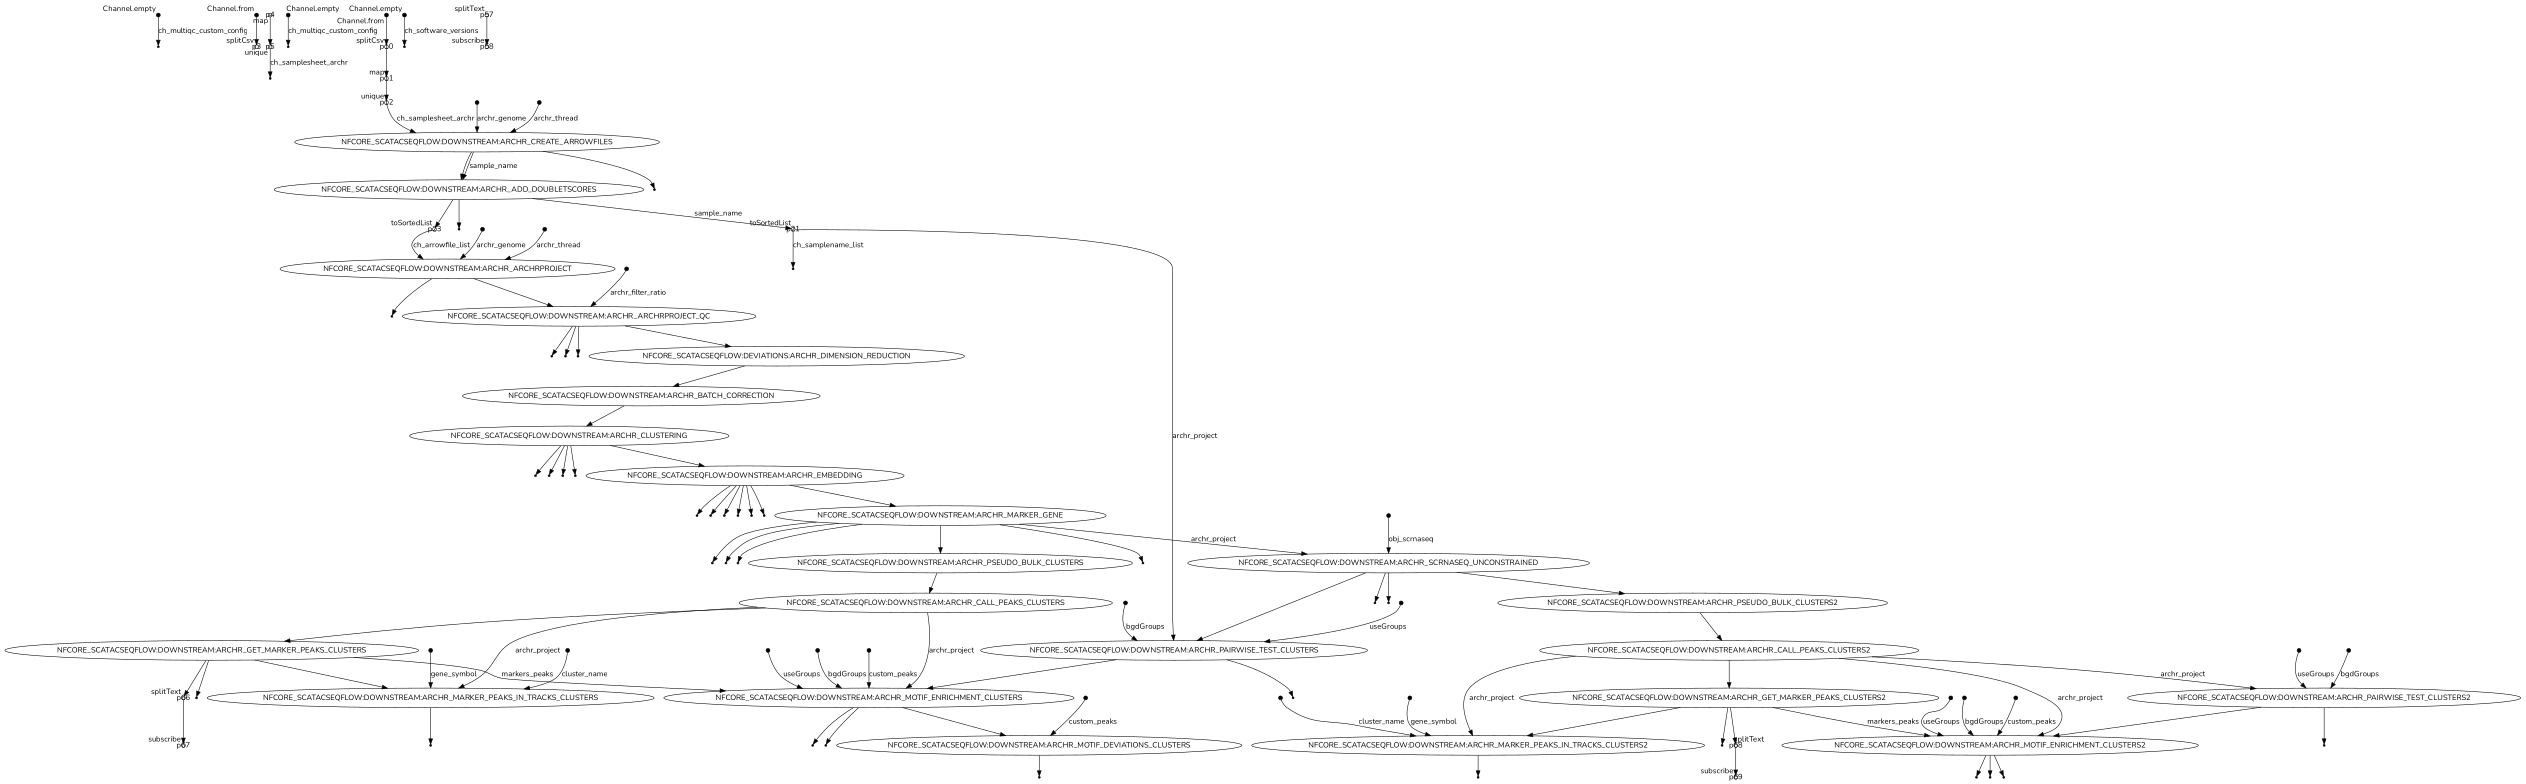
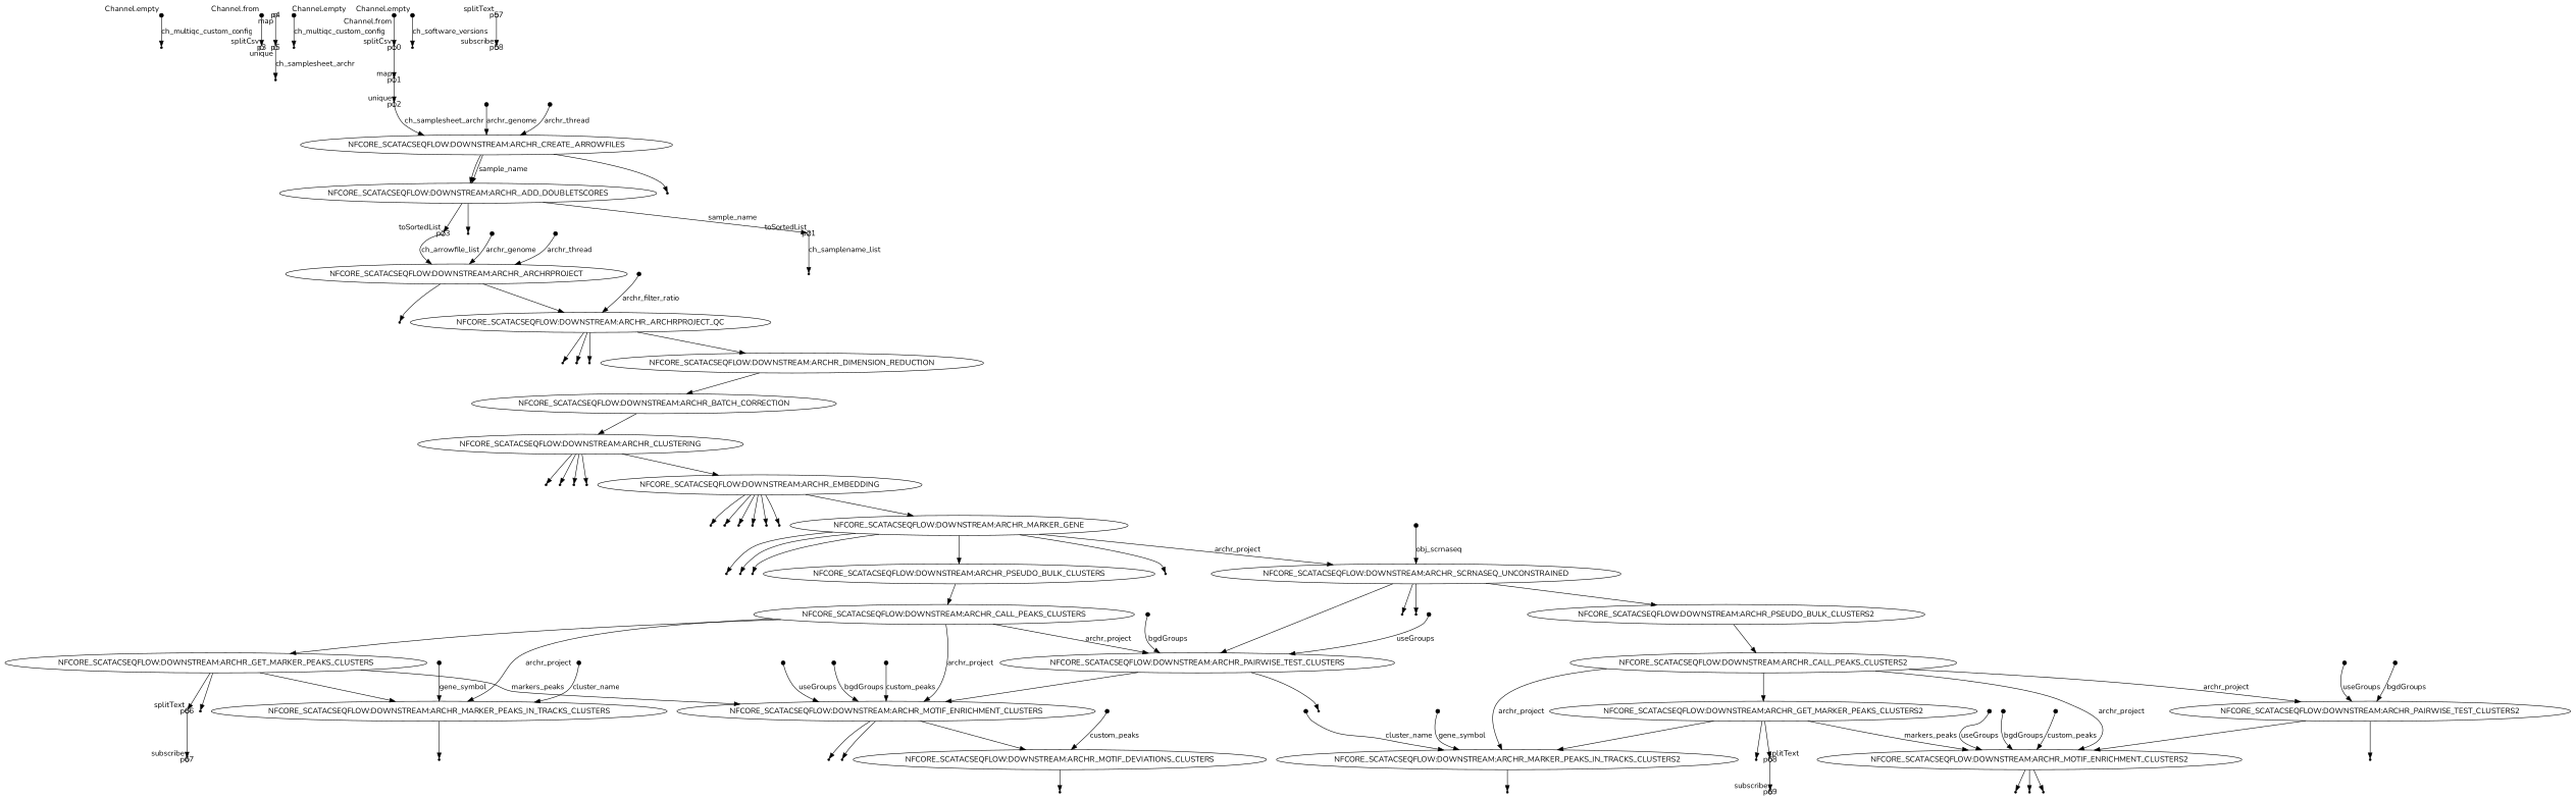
  digraph {
    fontname=Nunito
    node [fontname=Nunito shape=point]
    edge [fontname=Nunito]
    p0 [fixedsize=true width=0.1 xlabel="Channel.empty"]
    p1
    p2 [fixedsize=true width=0.1 xlabel="Channel.from"]
    p3 [fixedsize=true shape=circle width=0.1 xlabel=splitCsv]
    p4 [fixedsize=true shape=circle width=0.1 xlabel=map]
    p5 [fixedsize=true shape=circle width=0.1 xlabel=unique]
    p6
    p7 [fixedsize=true width=0.1 xlabel="Channel.empty"]
    p8
    p9 [fixedsize=true width=0.1 xlabel="Channel.from"]
    p10 [fixedsize=true shape=circle width=0.1 xlabel=splitCsv]
    p11 [fixedsize=true shape=circle width=0.1 xlabel=map]
    p12 [fixedsize=true shape=circle width=0.1 xlabel=unique]
    n14 [label="NFCORE_SCATACSEQFLOW:DOWNSTREAM:ARCHR_CREATE_ARROWFILES" shape=""]
    n15 [label="NFCORE_SCATACSEQFLOW:DOWNSTREAM:ARCHR_ADD_DOUBLETSCORES" shape=""]
    p18
    p21 [fixedsize=true shape=circle width=0.1 xlabel=toSortedList]
    p20
    p23 [fixedsize=true shape=circle width=0.1 xlabel=toSortedList]
    p13 [fixedsize=true width=0.1 xlabel="Channel.empty"]
    p14
    p15 [fixedsize=true width=0.1]
    p16 [fixedsize=true width=0.1]
    p22
    n25 [label="NFCORE_SCATACSEQFLOW:DOWNSTREAM:ARCHR_ARCHRPROJECT" shape=""]
    p27
    n27 [label="NFCORE_SCATACSEQFLOW:DOWNSTREAM:ARCHR_ARCHRPROJECT_QC" shape=""]
    p32
    p31
    p30
-   n31 [label="NFCORE_SCATACSEQFLOW:DEVIATIONS:ARCHR_DIMENSION_REDUCTION" shape=""]
+   n31 [label="NFCORE_SCATACSEQFLOW:DOWNSTREAM:ARCHR_DIMENSION_REDUCTION" shape=""]
    p24 [fixedsize=true width=0.1]
    p25 [fixedsize=true width=0.1]
    n34 [label="NFCORE_SCATACSEQFLOW:DOWNSTREAM:ARCHR_BATCH_CORRECTION" shape=""]
    p28 [fixedsize=true width=0.1]
    n36 [label="NFCORE_SCATACSEQFLOW:DOWNSTREAM:ARCHR_CLUSTERING" shape=""]
    n37 [label="NFCORE_SCATACSEQFLOW:DOWNSTREAM:ARCHR_EMBEDDING" shape=""]
    p39
    p38
    p37
    p36
    n42 [label="NFCORE_SCATACSEQFLOW:DOWNSTREAM:ARCHR_MARKER_GENE" shape=""]
    p46
    p45
    p44
    p43
    p42
    p41
    n49 [label="NFCORE_SCATACSEQFLOW:DOWNSTREAM:ARCHR_PSEUDO_BULK_CLUSTERS" shape=""]
    p51
    p50
    p49
    p48
    n54 [label="NFCORE_SCATACSEQFLOW:DOWNSTREAM:ARCHR_SCRNASEQ_UNCONSTRAINED" shape=""]
    n55 [label="NFCORE_SCATACSEQFLOW:DOWNSTREAM:ARCHR_CALL_PEAKS_CLUSTERS" shape=""]
    n56 [label="NFCORE_SCATACSEQFLOW:DOWNSTREAM:ARCHR_PAIRWISE_TEST_CLUSTERS" shape=""]
    n57 [label="NFCORE_SCATACSEQFLOW:DOWNSTREAM:ARCHR_PSEUDO_BULK_CLUSTERS2" shape=""]
    p56
    p55
    n60 [label="NFCORE_SCATACSEQFLOW:DOWNSTREAM:ARCHR_GET_MARKER_PEAKS_CLUSTERS" shape=""]
    n61 [label="NFCORE_SCATACSEQFLOW:DOWNSTREAM:ARCHR_MARKER_PEAKS_IN_TRACKS_CLUSTERS" shape=""]
    n62 [label="NFCORE_SCATACSEQFLOW:DOWNSTREAM:ARCHR_MOTIF_ENRICHMENT_CLUSTERS" shape=""]
    p63
    p66 [fixedsize=true shape=circle width=0.1 xlabel=splitText]
    p73
    p81
    n67 [label="NFCORE_SCATACSEQFLOW:DOWNSTREAM:ARCHR_MOTIF_DEVIATIONS_CLUSTERS" shape=""]
    p91
    p90
    n70 [label="NFCORE_SCATACSEQFLOW:DOWNSTREAM:ARCHR_CALL_PEAKS_CLUSTERS2" shape=""]
    p57 [fixedsize=true shape=circle width=0.1 xlabel=splitText]
    p58 [fixedsize=true shape=circle width=0.1 xlabel=subscribe]
    p53 [fixedsize=true width=0.1]
    n74 [label="NFCORE_SCATACSEQFLOW:DOWNSTREAM:ARCHR_GET_MARKER_PEAKS_CLUSTERS2" shape=""]
    n75 [label="NFCORE_SCATACSEQFLOW:DOWNSTREAM:ARCHR_MARKER_PEAKS_IN_TRACKS_CLUSTERS2" shape=""]
    n76 [label="NFCORE_SCATACSEQFLOW:DOWNSTREAM:ARCHR_PAIRWISE_TEST_CLUSTERS2" shape=""]
    n77 [label="NFCORE_SCATACSEQFLOW:DOWNSTREAM:ARCHR_MOTIF_ENRICHMENT_CLUSTERS2" shape=""]
    p65
    p68 [fixedsize=true shape=circle width=0.1 xlabel=splitText]
    p77
    p85
    p98
    p97
    p96
    p67 [fixedsize=true shape=circle width=0.1 xlabel=subscribe]
    p69 [fixedsize=true shape=circle width=0.1 xlabel=subscribe]
    p70 [fixedsize=true width=0.1]
    p71 [fixedsize=true width=0.1]
    p74 [fixedsize=true width=0.1]
    p75 [fixedsize=true width=0.1]
    p78 [fixedsize=true width=0.1]
    p79 [fixedsize=true width=0.1]
    p101
    p82 [fixedsize=true width=0.1]
    p83 [fixedsize=true width=0.1]
    p86 [fixedsize=true width=0.1]
    p87 [fixedsize=true width=0.1]
    p88 [fixedsize=true width=0.1]
    p92 [fixedsize=true width=0.1]
    p93 [fixedsize=true width=0.1]
    p94 [fixedsize=true width=0.1]
    p99 [fixedsize=true width=0.1]
    p0 -> p1 [label=ch_multiqc_custom_config]
    p2 -> p3
    p4 -> p5
    p5 -> p6 [label=ch_samplesheet_archr]
    p7 -> p8 [label=ch_multiqc_custom_config]
    p9 -> p10
    p10 -> p11
    p11 -> p12
    p12 -> n14 [label=ch_samplesheet_archr]
    n14 -> n15 [label=sample_name]
    n14 -> n15
    n14 -> p18
    n15 -> p21 [label=sample_name]
    n15 -> p20
    n15 -> p23
    p21 -> p22 [label=ch_samplename_list]
    p23 -> n25 [label=ch_arrowfile_list]
    p13 -> p14 [label=ch_software_versions]
    p15 -> n14 [label=archr_genome]
    p16 -> n14 [label=archr_thread]
    n25 -> p27
    n25 -> n27
    n27 -> p32
    n27 -> p31
    n27 -> p30
    n27 -> n31
    n31 -> n34
    p24 -> n25 [label=archr_genome]
    p25 -> n25 [label=archr_thread]
    n34 -> n36
    p28 -> n27 [label=archr_filter_ratio]
    n36 -> n37
    n36 -> p39
    n36 -> p38
    n36 -> p37
    n36 -> p36
    n37 -> n42
    n37 -> p46
    n37 -> p45
    n37 -> p44
    n37 -> p43
    n37 -> p42
    n37 -> p41
    n42 -> n49
    n42 -> p51
    n42 -> p50
    n42 -> p49
    n42 -> p48
    n42 -> n54 [label=archr_project]
    n49 -> n55
    n54 -> n56
    n54 -> n57
    n54 -> p56
    n54 -> p55
-   p21 -> n56 [label=archr_project]
+   n55 -> n56 [label=archr_project]
    n55 -> n60
    n55 -> n61 [label=archr_project]
    n55 -> n62 [label=archr_project]
    n56 -> n62
    n56 -> p81
    n57 -> n70
    n60 -> n61
    n60 -> n62 [label=markers_peaks]
    n60 -> p63
    n60 -> p66
    n61 -> p73
    n62 -> n67
    n62 -> p91
    n62 -> p90
    p66 -> p67
    n67 -> p101
    n70 -> n74
    n70 -> n75 [label=archr_project]
    n70 -> n76 [label=archr_project]
    n70 -> n77 [label=archr_project]
    p57 -> p58
    p53 -> n54 [label=obj_scrnaseq]
    n74 -> n75
    n74 -> n77 [label=markers_peaks]
    n74 -> p65
    n74 -> p68
    n75 -> p77
    n76 -> n77
    n76 -> p85
    n77 -> p98
    n77 -> p97
    n77 -> p96
    p68 -> p69
    p70 -> n61 [label=gene_symbol]
    p71 -> n61 [label=cluster_name]
    p74 -> n75 [label=gene_symbol]
    p75 -> n75 [label=cluster_name]
    p78 -> n56 [label=useGroups]
    p79 -> n56 [label=bgdGroups]
    p82 -> n76 [label=useGroups]
    p83 -> n76 [label=bgdGroups]
    p86 -> n62 [label=useGroups]
    p87 -> n62 [label=bgdGroups]
    p88 -> n62 [label=custom_peaks]
    p92 -> n77 [label=useGroups]
    p93 -> n77 [label=bgdGroups]
    p94 -> n77 [label=custom_peaks]
    p99 -> n67 [label=custom_peaks]
  }
